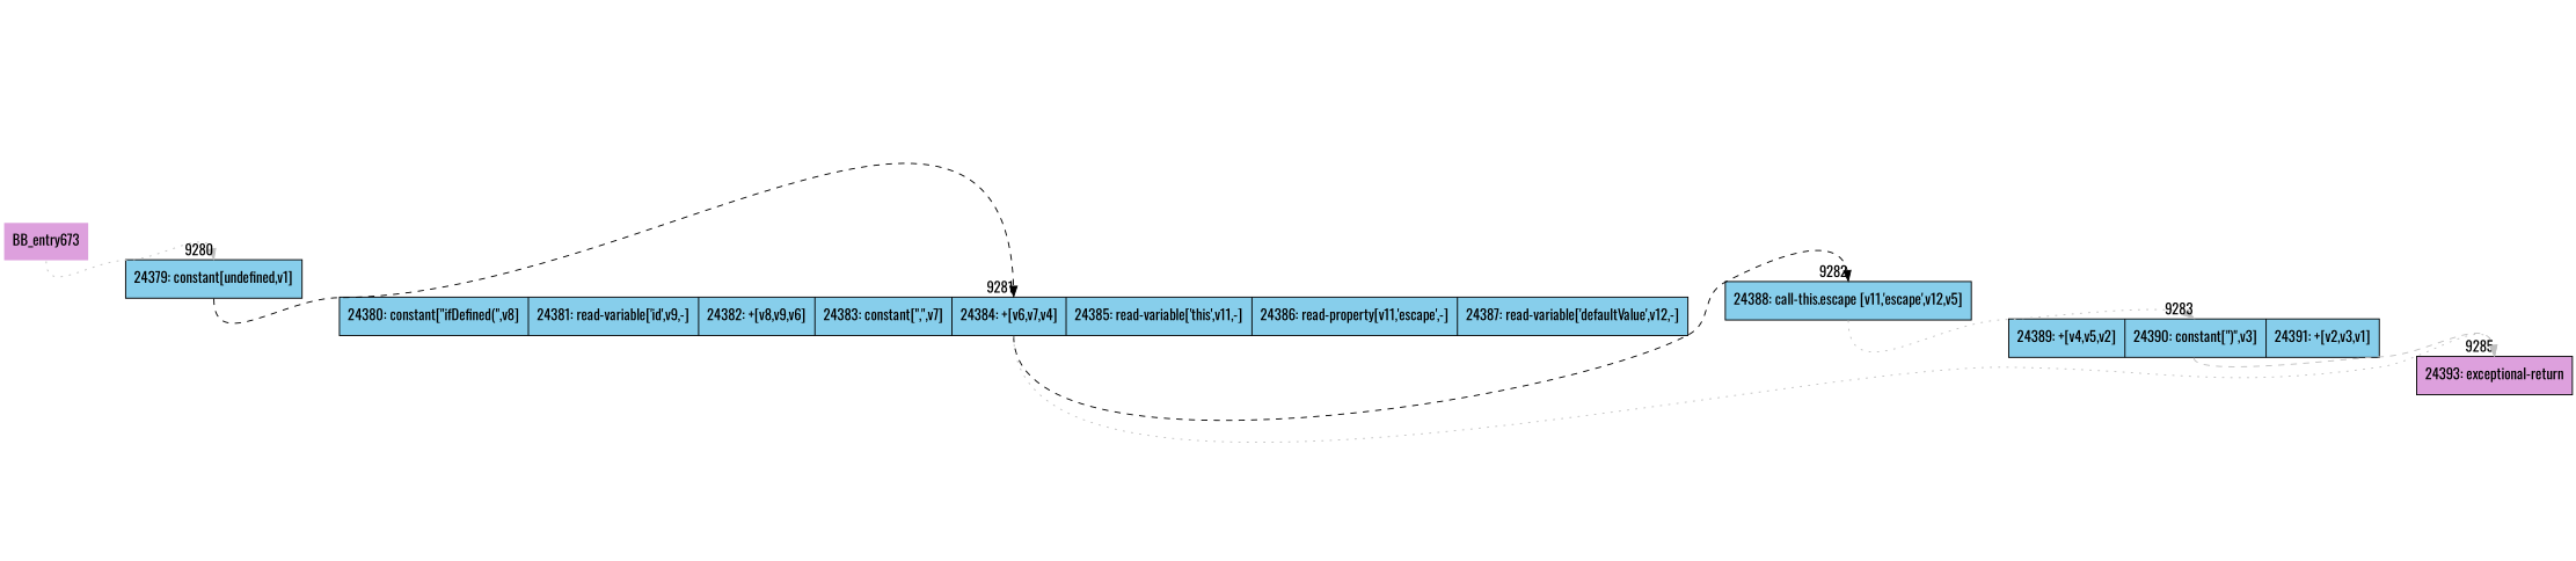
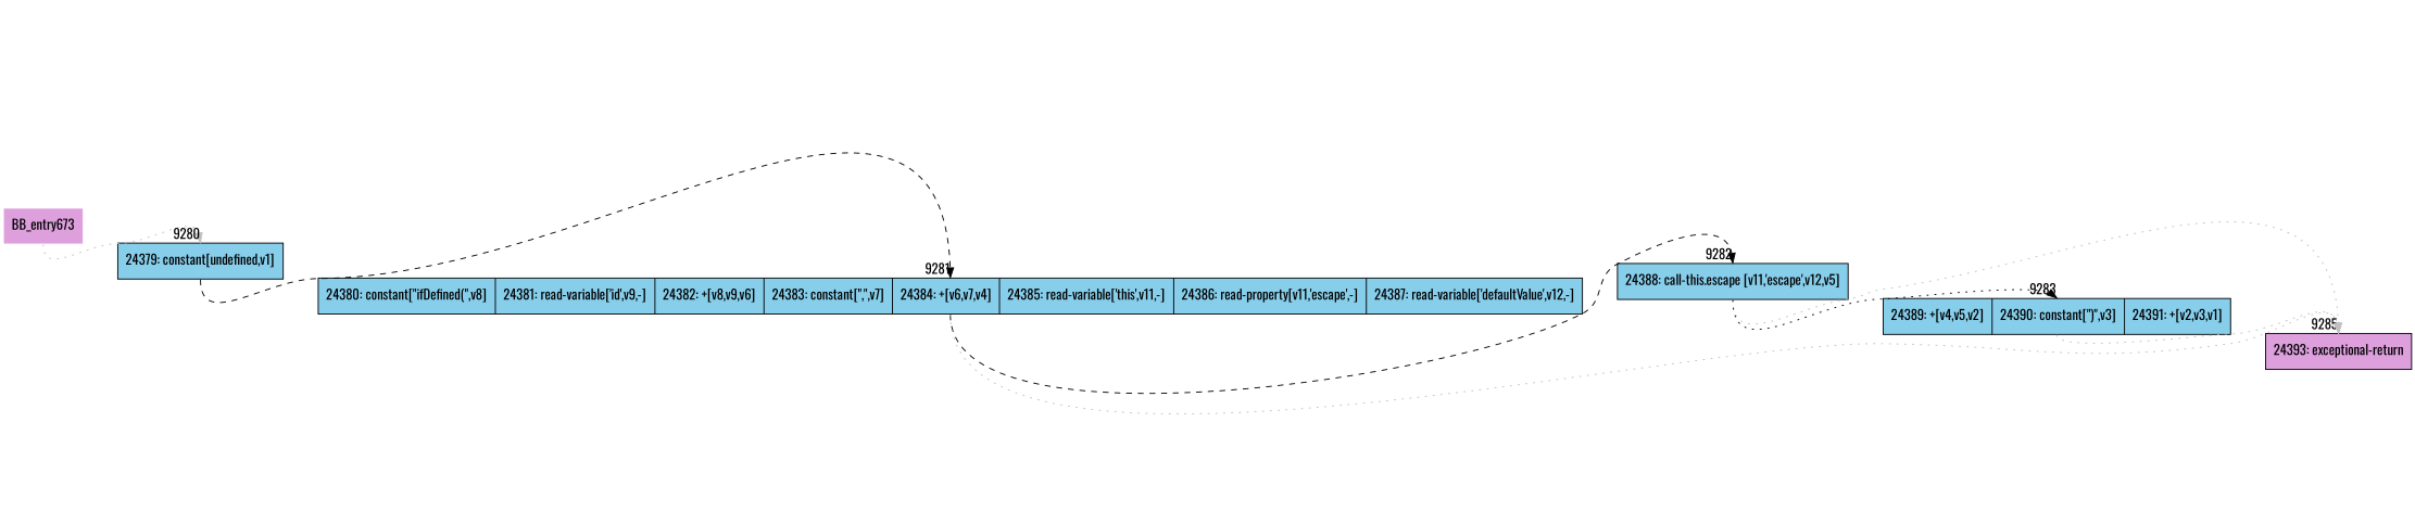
  digraph {
    fontname=Oswald
    rankdir=LR
    node [fillcolor=skyblue fontname=Oswald shape=record style=filled]
    edge [color=gray fontname=Oswald headport=n style=dotted tailport=s]
    BB_entry673 [fillcolor=plum shape=none]
    n2 [label="{24379: constant[undefined,v1]}"]
    n3 [label="{24380: constant[\"ifDefined(\",v8]|24381: read-variable['id',v9,-]|24382: +[v8,v9,v6]|24383: constant[\",\",v7]|24384: +[v6,v7,v4]|24385: read-variable['this',v11,-]|24386: read-property[v11,'escape',-]|24387: read-variable['defaultValue',v12,-]}"]
    n4 [label="{24388: call-this.escape [v11,'escape',v12,v5]}"]
    n5 [fillcolor=plum label="{24393: exceptional-return}"]
    n6 [label="{24389: +[v4,v5,v2]|24390: constant[\")\",v3]|24391: +[v2,v3,v1]}"]
    BB_entry673 -> n2 [headlabel="    9280"]
    n2 -> n3 [headlabel="      9281" style=dashed color=""]
    n3 -> n4 [headlabel="      9282" style=dashed color=""]
    n3 -> n5 [headlabel="      9285"]
-   n4 -> n6 [headlabel="      9283"]
-   n6 -> n5 [style=dashed]
+   n4 -> n5
+   n4 -> n6 [headlabel="      9283" color=""]
+   n6 -> n5
  }
